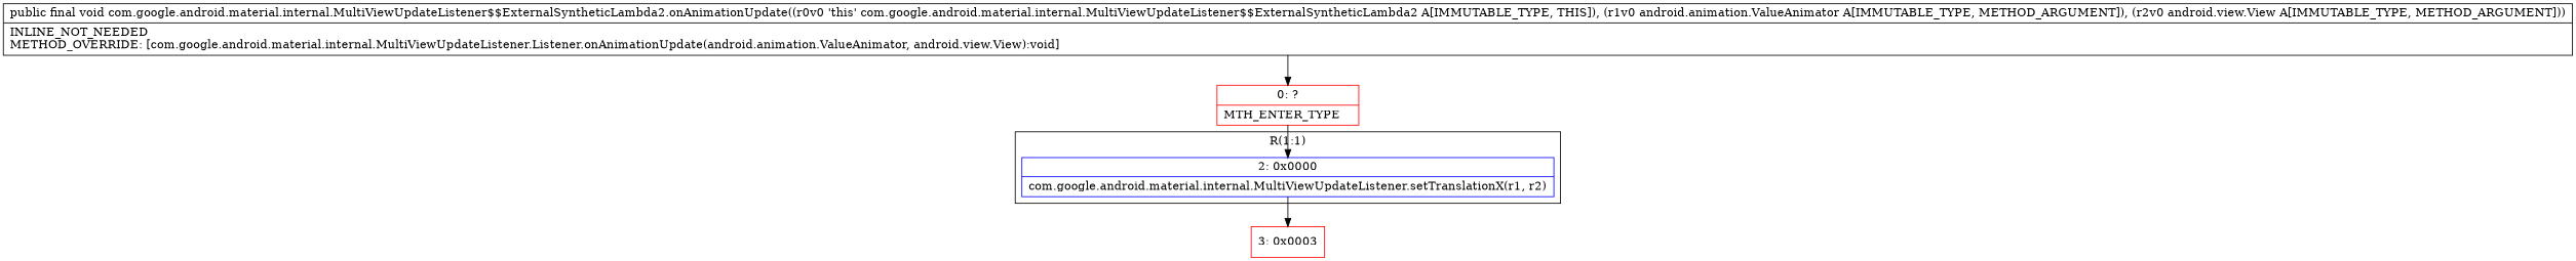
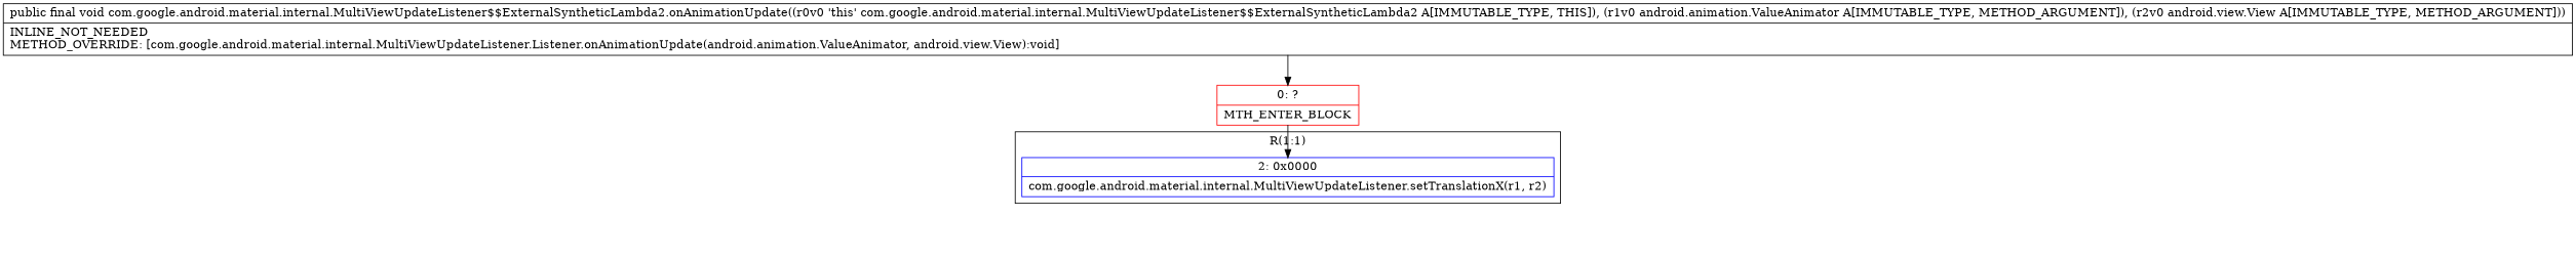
  digraph {
    node [color=red shape=record]
    n1 [color=blue label="{2\:\ 0x0000|com.google.android.material.internal.MultiViewUpdateListener.setTranslationX(r1, r2)\l}"]
-   n2 [label="{3\:\ 0x0003}"]
-   n3 [label="{0\:\ ?|MTH_ENTER_TYPE\l}"]
+   n3 [label="{0\:\ ?|MTH_ENTER_BLOCK\l}"]
    n4 [label="{public final void com.google.android.material.internal.MultiViewUpdateListener$$ExternalSyntheticLambda2.onAnimationUpdate((r0v0 'this' com.google.android.material.internal.MultiViewUpdateListener$$ExternalSyntheticLambda2 A[IMMUTABLE_TYPE, THIS]), (r1v0 android.animation.ValueAnimator A[IMMUTABLE_TYPE, METHOD_ARGUMENT]), (r2v0 android.view.View A[IMMUTABLE_TYPE, METHOD_ARGUMENT]))  | INLINE_NOT_NEEDED\lMETHOD_OVERRIDE: [com.google.android.material.internal.MultiViewUpdateListener.Listener.onAnimationUpdate(android.animation.ValueAnimator, android.view.View):void]\l}" color=""]
    subgraph cluster_1 {
      label="R(1:1)"
      n1
    }
-   n1 -> n2
    n3 -> n1
    n4 -> n3
  }
